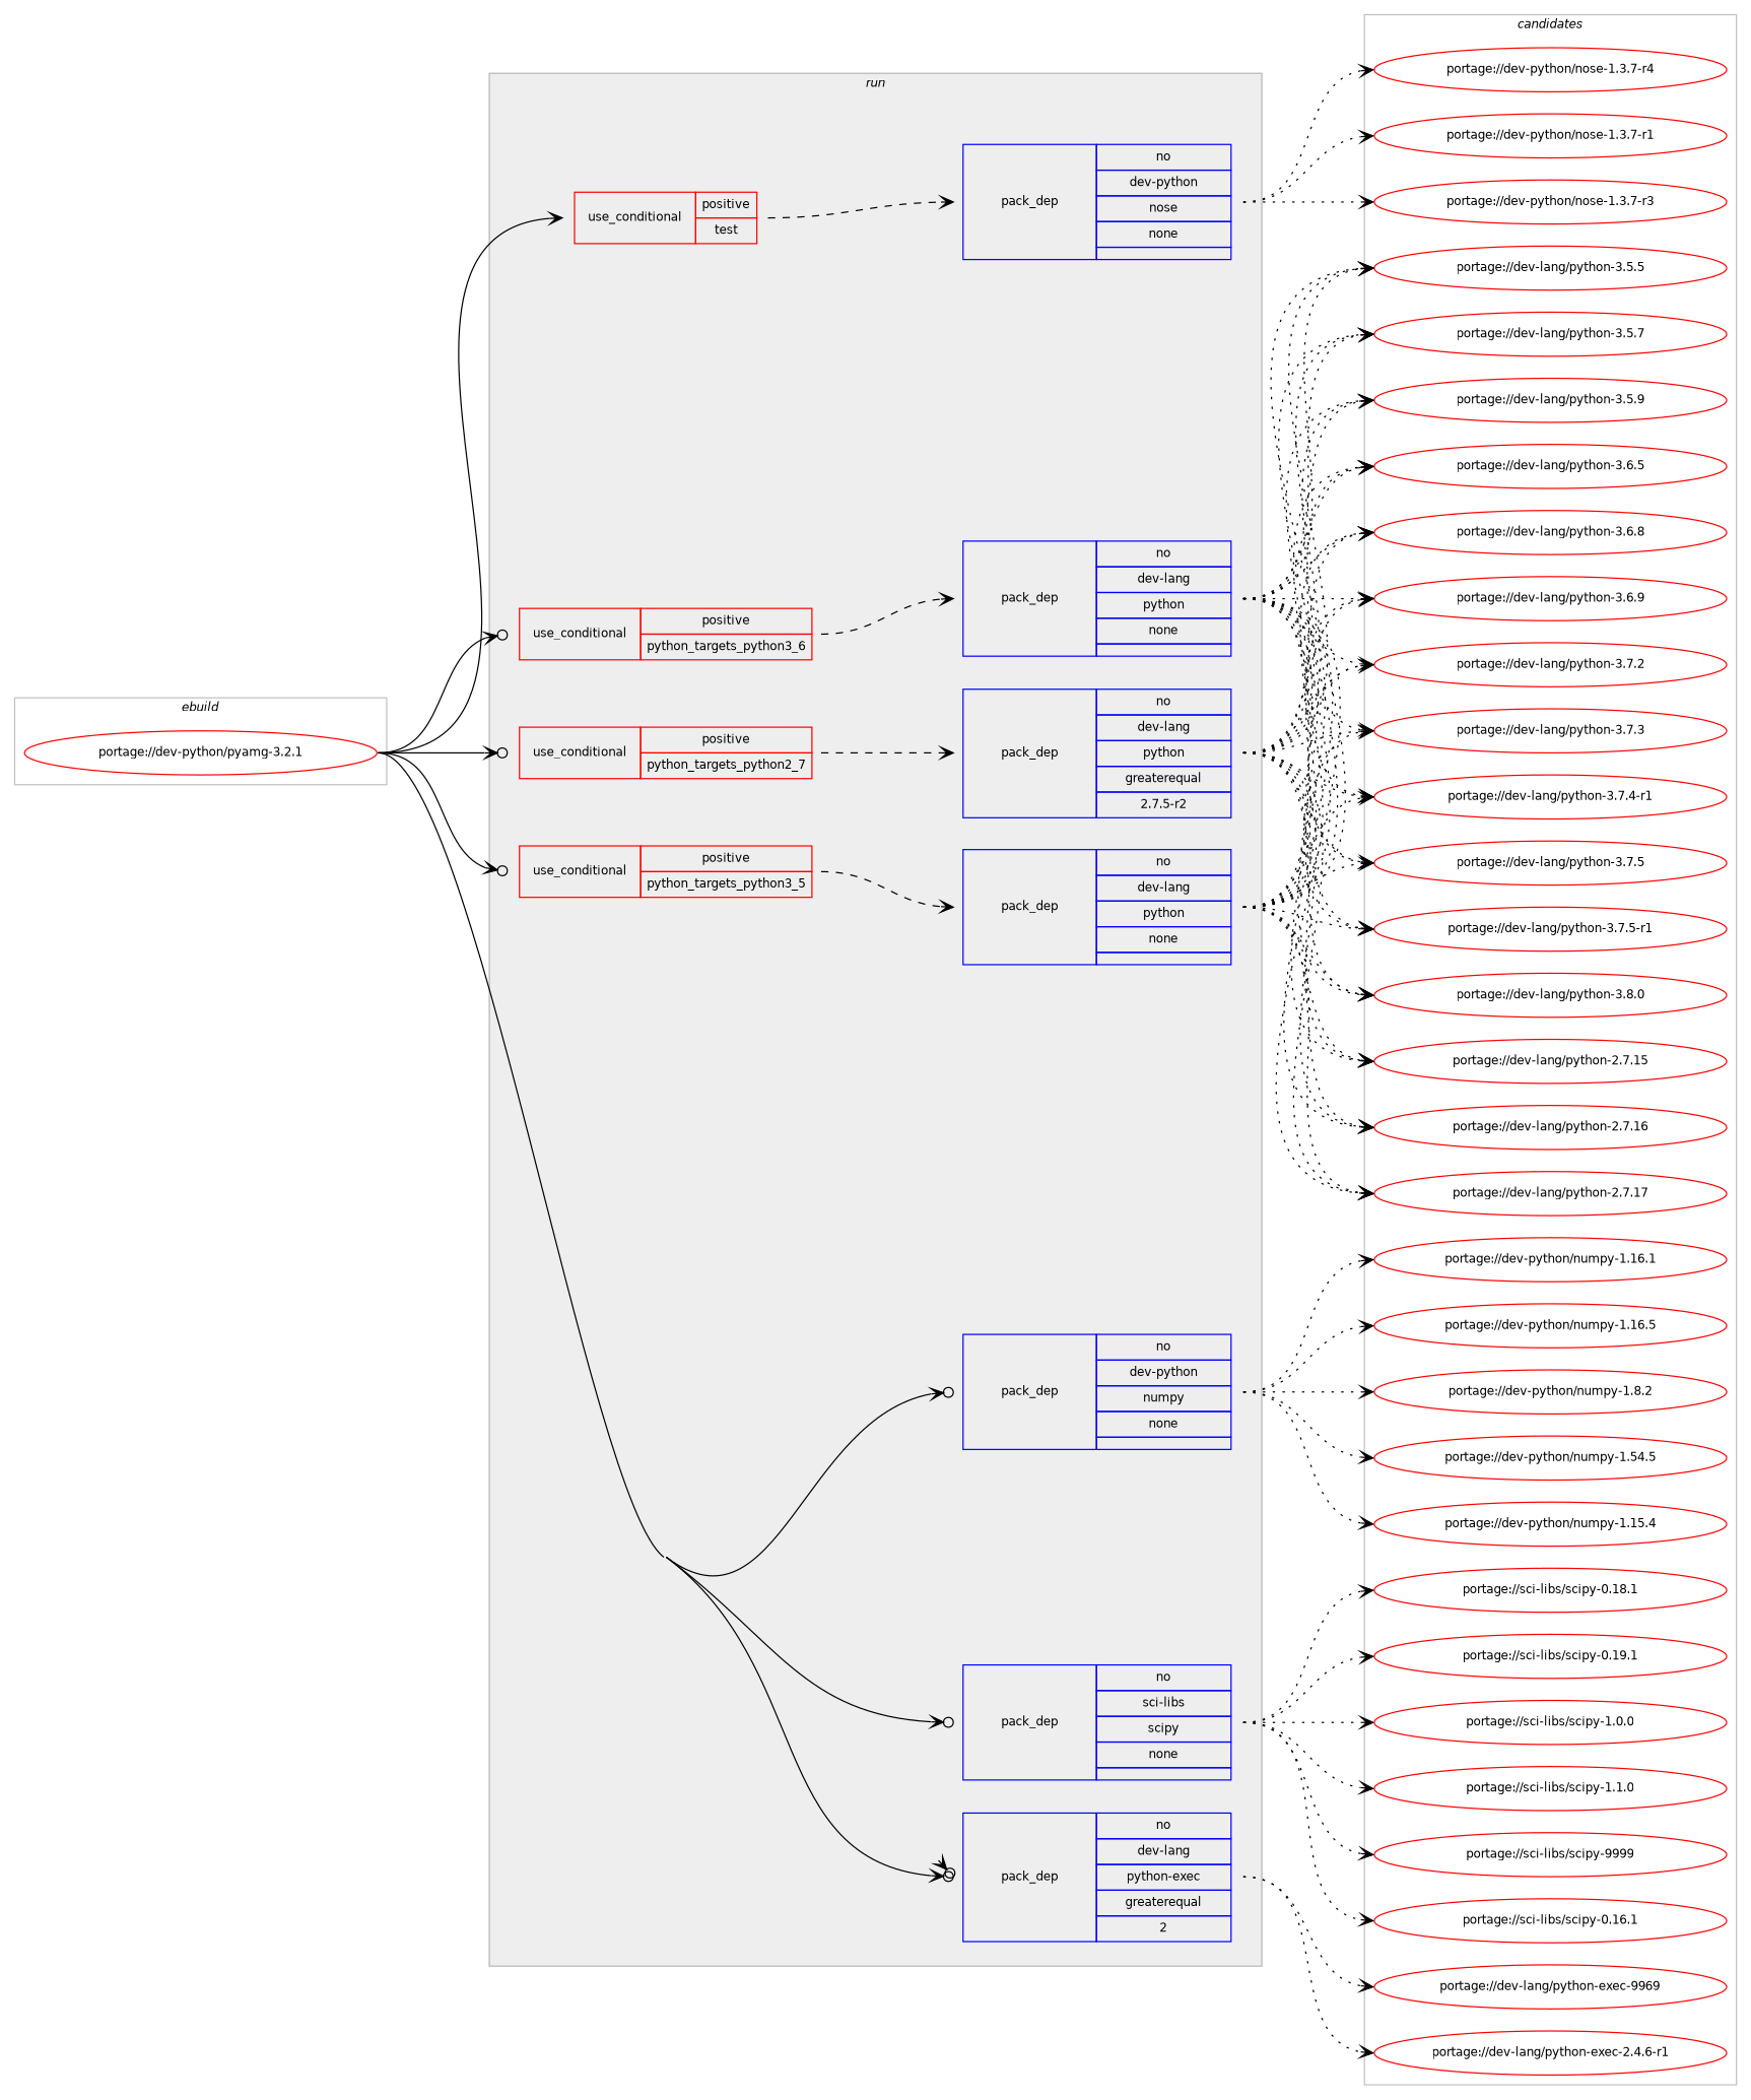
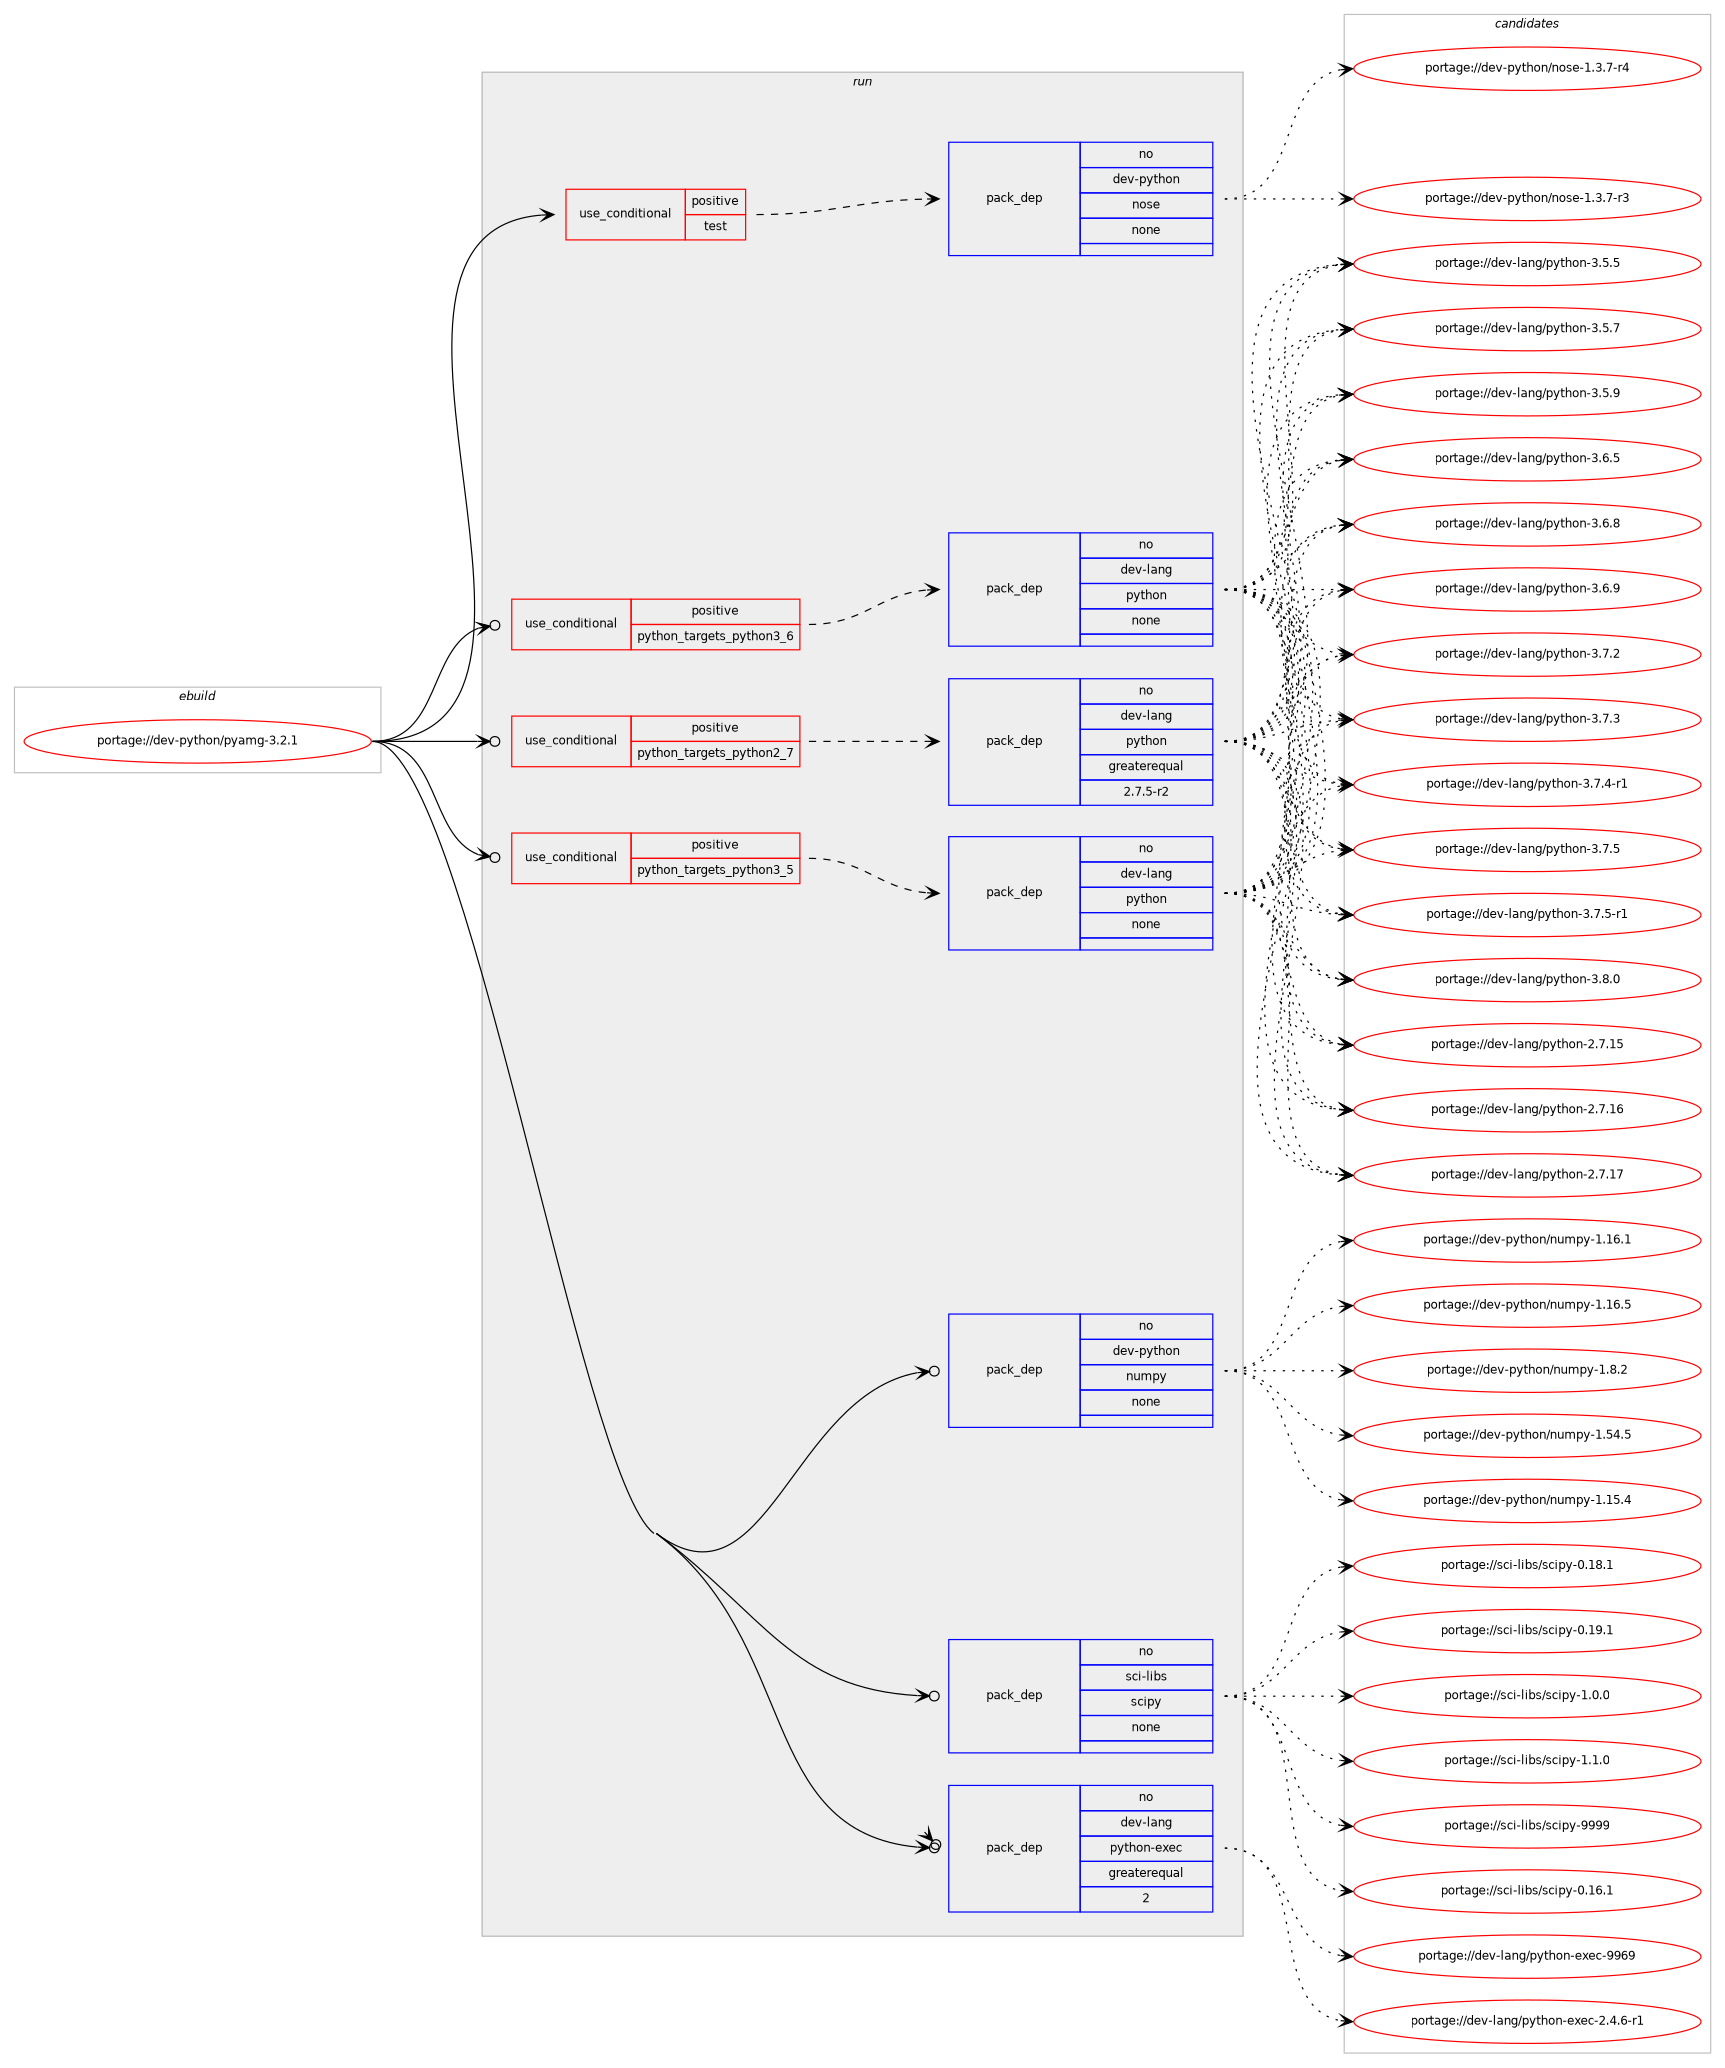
  digraph {
    compound=true
    concentrate=true
    fontname=Helvetica
    fontsize=10
    newrank=true
    rankdir=LR
    ranksep=1.5
    node [color=red fontname=Helvetica fontsize=10]
    edge [arrowhead=vee headport=w style=dotted tailport=e weight=100]
    n1 [label="portage://dev-python/pyamg-3.2.1" width=4]
    n2 [color=blue label=<<TABLE BORDER="0" CELLBORDER="1" CELLSPACING="0" CELLPADDING="4" WIDTH="220"><TR><TD ROWSPAN="6" CELLPADDING="30">pack_dep</TD></TR><TR><TD WIDTH="110">no</TD></TR><TR><TD>dev-python</TD></TR><TR><TD>nose</TD></TR><TR><TD>none</TD></TR><TR><TD></TD></TR></TABLE>> shape=none]
    n3 [label=<<TABLE BORDER="0" CELLBORDER="1" CELLSPACING="0" CELLPADDING="4"><TR><TD ROWSPAN="3" CELLPADDING="10">use_conditional</TD></TR><TR><TD>positive</TD></TR><TR><TD>test</TD></TR></TABLE>> shape=none]
    n4 [color=blue label=<<TABLE BORDER="0" CELLBORDER="1" CELLSPACING="0" CELLPADDING="4" WIDTH="220"><TR><TD ROWSPAN="6" CELLPADDING="30">pack_dep</TD></TR><TR><TD WIDTH="110">no</TD></TR><TR><TD>dev-lang</TD></TR><TR><TD>python</TD></TR><TR><TD>greaterequal</TD></TR><TR><TD>2.7.5-r2</TD></TR></TABLE>> shape=none]
    n5 [label=<<TABLE BORDER="0" CELLBORDER="1" CELLSPACING="0" CELLPADDING="4"><TR><TD ROWSPAN="3" CELLPADDING="10">use_conditional</TD></TR><TR><TD>positive</TD></TR><TR><TD>python_targets_python2_7</TD></TR></TABLE>> shape=none]
    n6 [color=blue label=<<TABLE BORDER="0" CELLBORDER="1" CELLSPACING="0" CELLPADDING="4" WIDTH="220"><TR><TD ROWSPAN="6" CELLPADDING="30">pack_dep</TD></TR><TR><TD WIDTH="110">no</TD></TR><TR><TD>dev-lang</TD></TR><TR><TD>python</TD></TR><TR><TD>none</TD></TR><TR><TD></TD></TR></TABLE>> shape=none]
    n7 [label=<<TABLE BORDER="0" CELLBORDER="1" CELLSPACING="0" CELLPADDING="4"><TR><TD ROWSPAN="3" CELLPADDING="10">use_conditional</TD></TR><TR><TD>positive</TD></TR><TR><TD>python_targets_python3_5</TD></TR></TABLE>> shape=none]
    n8 [color=blue label=<<TABLE BORDER="0" CELLBORDER="1" CELLSPACING="0" CELLPADDING="4" WIDTH="220"><TR><TD ROWSPAN="6" CELLPADDING="30">pack_dep</TD></TR><TR><TD WIDTH="110">no</TD></TR><TR><TD>dev-lang</TD></TR><TR><TD>python</TD></TR><TR><TD>none</TD></TR><TR><TD></TD></TR></TABLE>> shape=none]
    n9 [label=<<TABLE BORDER="0" CELLBORDER="1" CELLSPACING="0" CELLPADDING="4"><TR><TD ROWSPAN="3" CELLPADDING="10">use_conditional</TD></TR><TR><TD>positive</TD></TR><TR><TD>python_targets_python3_6</TD></TR></TABLE>> shape=none]
    n10 [color=blue label=<<TABLE BORDER="0" CELLBORDER="1" CELLSPACING="0" CELLPADDING="4" WIDTH="220"><TR><TD ROWSPAN="6" CELLPADDING="30">pack_dep</TD></TR><TR><TD WIDTH="110">no</TD></TR><TR><TD>dev-lang</TD></TR><TR><TD>python-exec</TD></TR><TR><TD>greaterequal</TD></TR><TR><TD>2</TD></TR></TABLE>> shape=none]
    n11 [color=blue label=<<TABLE BORDER="0" CELLBORDER="1" CELLSPACING="0" CELLPADDING="4" WIDTH="220"><TR><TD ROWSPAN="6" CELLPADDING="30">pack_dep</TD></TR><TR><TD WIDTH="110">no</TD></TR><TR><TD>dev-python</TD></TR><TR><TD>numpy</TD></TR><TR><TD>none</TD></TR><TR><TD></TD></TR></TABLE>> shape=none]
    n12 [color=blue label=<<TABLE BORDER="0" CELLBORDER="1" CELLSPACING="0" CELLPADDING="4" WIDTH="220"><TR><TD ROWSPAN="6" CELLPADDING="30">pack_dep</TD></TR><TR><TD WIDTH="110">no</TD></TR><TR><TD>sci-libs</TD></TR><TR><TD>scipy</TD></TR><TR><TD>none</TD></TR><TR><TD></TD></TR></TABLE>> shape=none]
-   n13 [label="portage://dev-python/nose-1.3.7-r1" width=4]
    n14 [label="portage://dev-python/nose-1.3.7-r3" width=4]
    n15 [label="portage://dev-python/nose-1.3.7-r4" width=4]
    n16 [label="portage://dev-lang/python-2.7.15" width=4]
    n17 [label="portage://dev-lang/python-2.7.16" width=4]
    n18 [label="portage://dev-lang/python-2.7.17" width=4]
    n19 [label="portage://dev-lang/python-3.5.5" width=4]
    n20 [label="portage://dev-lang/python-3.5.7" width=4]
    n21 [label="portage://dev-lang/python-3.5.9" width=4]
    n22 [label="portage://dev-lang/python-3.6.5" width=4]
    n23 [label="portage://dev-lang/python-3.6.8" width=4]
    n24 [label="portage://dev-lang/python-3.6.9" width=4]
    n25 [label="portage://dev-lang/python-3.7.2" width=4]
    n26 [label="portage://dev-lang/python-3.7.3" width=4]
    n27 [label="portage://dev-lang/python-3.7.4-r1" width=4]
    n28 [label="portage://dev-lang/python-3.7.5" width=4]
    n29 [label="portage://dev-lang/python-3.7.5-r1" width=4]
    n30 [label="portage://dev-lang/python-3.8.0" width=4]
    n31 [label="portage://dev-lang/python-exec-2.4.6-r1" width=4]
    n32 [label="portage://dev-lang/python-exec-9969" width=4]
    n33 [label="portage://dev-python/numpy-1.54.5" width=4]
    n34 [label="portage://dev-python/numpy-1.15.4" width=4]
    n35 [label="portage://dev-python/numpy-1.16.1" width=4]
    n36 [label="portage://dev-python/numpy-1.16.5" width=4]
    n37 [label="portage://dev-python/numpy-1.8.2" width=4]
    n38 [label="portage://sci-libs/scipy-0.16.1" width=4]
    n39 [label="portage://sci-libs/scipy-0.18.1" width=4]
    n40 [label="portage://sci-libs/scipy-0.19.1" width=4]
    n41 [label="portage://sci-libs/scipy-1.0.0" width=4]
    n42 [label="portage://sci-libs/scipy-1.1.0" width=4]
    n43 [label="portage://sci-libs/scipy-9999" width=4]
    subgraph cluster_1 {
      color=gray
      label=<<i>ebuild</i>>
      rank=same
      n1
    }
    subgraph cluster_2 {
      color=gray
      label=<<i>dependencies</i>>
      subgraph cluster_3 {
        color=gray
        fillcolor="#eeeeee"
        label=<<i>compile</i>>
        style=filled
        subgraph sub_4 {
          color=gray
          fillcolor="#eeeeee"
          label=<<i>compile</i>>
          style=filled
          n3
          subgraph sub_5 {
            color=gray
            fillcolor="#eeeeee"
            label=<<i>compile</i>>
            style=filled
            n2
          }
        }
      }
      subgraph cluster_6 {
        color=gray
        fillcolor="#eeeeee"
        label=<<i>compile and run</i>>
        style=filled
        subgraph sub_7 {
          color=gray
          fillcolor="#eeeeee"
          label=<<i>compile and run</i>>
          style=filled
          n5
          subgraph sub_8 {
            color=gray
            fillcolor="#eeeeee"
            label=<<i>compile and run</i>>
            style=filled
            n4
          }
        }
        subgraph sub_9 {
          color=gray
          fillcolor="#eeeeee"
          label=<<i>compile and run</i>>
          style=filled
          n7
          subgraph sub_10 {
            color=gray
            fillcolor="#eeeeee"
            label=<<i>compile and run</i>>
            style=filled
            n6
          }
        }
        subgraph sub_11 {
          color=gray
          fillcolor="#eeeeee"
          label=<<i>compile and run</i>>
          style=filled
          n9
          subgraph sub_12 {
            color=gray
            fillcolor="#eeeeee"
            label=<<i>compile and run</i>>
            style=filled
            n8
          }
        }
        subgraph sub_13 {
          color=gray
          fillcolor="#eeeeee"
          label=<<i>compile and run</i>>
          style=filled
          n10
        }
        subgraph sub_14 {
          color=gray
          fillcolor="#eeeeee"
          label=<<i>compile and run</i>>
          style=filled
          n11
        }
        subgraph sub_15 {
          color=gray
          fillcolor="#eeeeee"
          label=<<i>compile and run</i>>
          style=filled
          n12
        }
      }
      subgraph cluster_16 {
        color=gray
        fillcolor="#eeeeee"
        label=<<i>run</i>>
        style=filled
      }
    }
    subgraph cluster_17 {
      color=gray
      label=<<i>candidates</i>>
      rank=same
      subgraph sub_18 {
        color=black
        label=<<i>candidates</i>>
        nodesep=1
        rank=same
-       n13
        n14
        n15
      }
      subgraph sub_19 {
        color=black
        label=<<i>candidates</i>>
        nodesep=1
        rank=same
        n16
        n17
        n18
        n19
        n20
        n21
        n22
        n23
        n24
        n25
        n26
        n27
        n28
        n29
        n30
      }
      subgraph sub_20 {
        color=black
        label=<<i>candidates</i>>
        nodesep=1
        rank=same
        n16
        n17
        n18
        n19
        n20
        n21
        n22
        n23
        n24
        n25
        n26
        n27
        n28
        n29
        n30
      }
      subgraph sub_21 {
        color=black
        label=<<i>candidates</i>>
        nodesep=1
        rank=same
        n16
        n17
        n18
        n19
        n20
        n21
        n22
        n23
        n24
        n25
        n26
        n27
        n28
        n29
        n30
      }
      subgraph sub_22 {
        color=black
        label=<<i>candidates</i>>
        nodesep=1
        rank=same
        n31
        n32
      }
      subgraph sub_23 {
        color=black
        label=<<i>candidates</i>>
        nodesep=1
        rank=same
        n33
        n34
        n35
        n36
        n37
      }
      subgraph sub_24 {
        color=black
        label=<<i>candidates</i>>
        nodesep=1
        rank=same
        n38
        n39
        n40
        n41
        n42
        n43
      }
    }
    n1 -> n3 [style=solid weight=20]
    n1 -> n5 [arrowhead=odotvee style=solid weight=20]
    n1 -> n7 [arrowhead=odotvee style=solid weight=20]
    n1 -> n9 [arrowhead=odotvee style=solid weight=20]
    n1 -> n10 [arrowhead=odotvee style=solid weight=20]
    n1 -> n11 [arrowhead=odotvee style=solid weight=20]
    n1 -> n12 [arrowhead=odotvee style=solid weight=20]
-   n2 -> n13
    n2 -> n14
    n2 -> n15
    n3 -> n2 [style=dashed weight=20]
    n4 -> n16
    n4 -> n17
    n4 -> n18
    n4 -> n19
    n4 -> n20
    n4 -> n21
    n4 -> n22
    n4 -> n23
    n4 -> n24
    n4 -> n25
    n4 -> n26
    n4 -> n27
    n4 -> n28
    n4 -> n29
    n4 -> n30
    n5 -> n4 [style=dashed weight=20]
    n6 -> n16
    n6 -> n17
    n6 -> n18
    n6 -> n19
    n6 -> n20
    n6 -> n21
    n6 -> n22
    n6 -> n23
    n6 -> n24
    n6 -> n25
    n6 -> n26
    n6 -> n27
    n6 -> n28
    n6 -> n29
    n6 -> n30
    n7 -> n6 [style=dashed weight=20]
    n8 -> n16
    n8 -> n17
    n8 -> n18
    n8 -> n19
    n8 -> n20
    n8 -> n21
    n8 -> n22
    n8 -> n23
    n8 -> n24
    n8 -> n25
    n8 -> n26
    n8 -> n27
    n8 -> n28
    n8 -> n29
    n8 -> n30
    n9 -> n8 [style=dashed weight=20]
    n10 -> n31
    n10 -> n32
    n11 -> n33
    n11 -> n34
    n11 -> n35
    n11 -> n36
    n11 -> n37
    n12 -> n38
    n12 -> n39
    n12 -> n40
    n12 -> n41
    n12 -> n42
    n12 -> n43
  }
